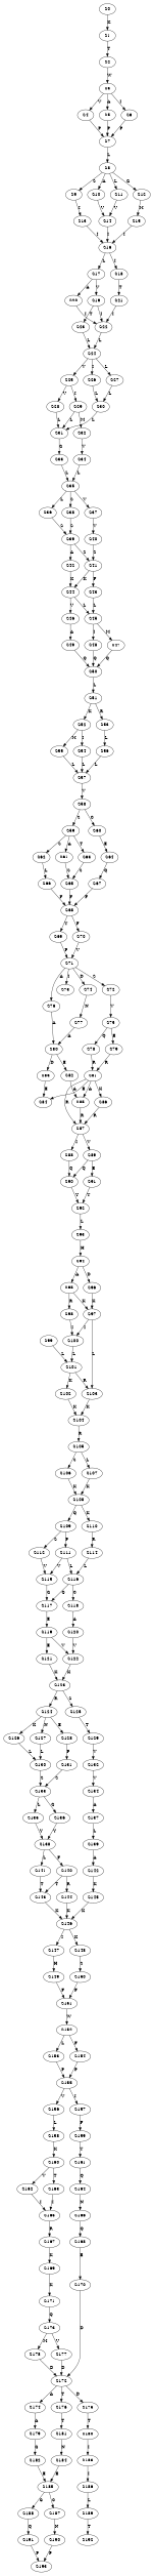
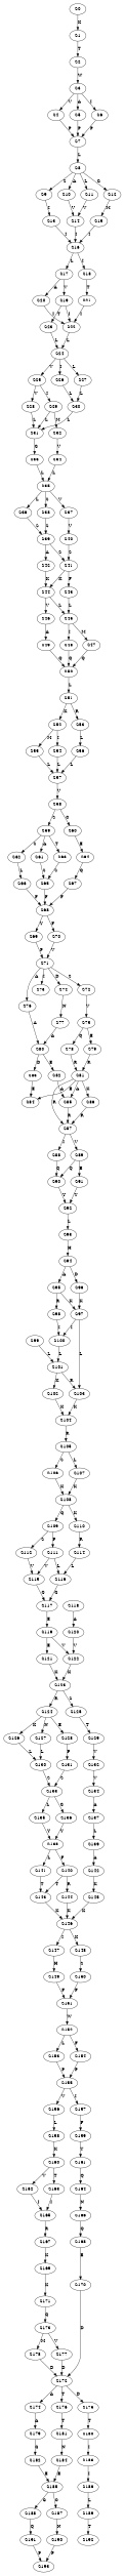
  strict digraph {
    S0
    S1
    S2
    S3
    S4
    S5
    S6
    S7
    S8
    S9
    S10
    S11
    S12
    S13
    S14
    S15
    S16
    S17
    S18
    S19
    S20
    S21
    S22
    S23
    S24
    S25
    S26
    S27
    S28
    S29
    S30
    S31
    S32
    S33
    S34
    S35
    S36
    S37
    S38
    S39
    S40
    S41
    S42
    S43
    S44
    S45
    S46
    S47
    S48
    S49
    S50
    S51
    S52
    S53
    S54
    S55
    S56
    S57
    S58
    S59
    S60
    S61
    S62
    S63
    S64
    S65
    S66
    S67
    S68
    S69
    S70
    S71
    S72
    S73
    S74
    S76
    S75
    S77
    S78
    S79
    S80
    S81
    S82
    S83
    S84
    S85
    S86
    S87
    S88
    S89
    S90
    S91
    S92
    S93
    S94
    S95
    S96
    S97
    S98
    S100
    S103
    S99
    S101
    S102
    S104
    S105
    S106
    S107
    S108
    S109
    S110
    S111
    S112
    S114
    S115
    S116
    S117
    S118
    S119
    S120
    S121
    S122
    S123
    S124
    S125
    S126
    S127
    S128
    S129
    S130
    S131
    S132
    S133
    S134
    S135
    S136
    S137
    S138
    S139
    S140
    S141
    S142
    S143
    S144
    S145
    S146
    S147
    S148
    S149
    S150
    S151
    S152
    S153
    S154
    S155
    S156
    S157
    S158
    S159
    S160
    S161
    S162
    S163
    S164
    S165
    S166
    S167
    S168
    S169
    S170
    S171
    S172
    S173
    S174
    S175
    S176
    S177
    S178
    S179
    S180
    S181
    S182
    S183
    S184
    S185
    S186
    S187
    S188
    S189
    S190
    S191
    S192
    S193
    S0 -> S1 [label=K]
    S1 -> S2 [label=T]
    S2 -> S3 [label=W]
    S3 -> S4 [label=V]
    S3 -> S5 [label=A]
    S3 -> S6 [label=I]
    S4 -> S7 [label=P]
    S5 -> S7 [label=P]
    S6 -> S7 [label=P]
    S7 -> S8 [label=L]
    S8 -> S9 [label=S]
    S8 -> S10 [label=A]
    S8 -> S11 [label=L]
    S8 -> S12 [label=G]
    S9 -> S13 [label=I]
    S10 -> S14 [label=V]
    S11 -> S14 [label=V]
    S12 -> S15 [label=M]
    S13 -> S16 [label=I]
    S14 -> S16 [label=I]
    S15 -> S16 [label=I]
    S16 -> S17 [label=L]
    S16 -> S18 [label=I]
    S17 -> S19 [label=V]
    S17 -> S20 [label=A]
    S18 -> S21 [label=T]
    S19 -> S22 [label=I]
    S19 -> S23 [label=T]
    S20 -> S22 [label=I]
    S21 -> S22 [label=I]
    S22 -> S24 [label=L]
    S23 -> S24 [label=L]
    S24 -> S25 [label=V]
    S24 -> S26 [label=I]
    S24 -> S27 [label=L]
    S25 -> S28 [label=V]
    S25 -> S29 [label=I]
    S26 -> S30 [label=L]
    S27 -> S30 [label=L]
    S28 -> S31 [label=L]
    S29 -> S31 [label=L]
    S29 -> S32 [label=M]
    S30 -> S31 [label=L]
    S31 -> S33 [label=G]
    S32 -> S34 [label=V]
    S33 -> S35 [label=L]
    S34 -> S35 [label=L]
    S35 -> S36 [label=L]
    S35 -> S37 [label=V]
    S35 -> S38 [label=S]
    S36 -> S39 [label=S]
    S37 -> S40 [label=V]
    S38 -> S39 [label=S]
    S39 -> S41 [label=S]
    S39 -> S42 [label=A]
    S40 -> S41 [label=S]
    S41 -> S43 [label=F]
    S41 -> S44 [label=K]
    S42 -> S44 [label=K]
    S43 -> S45 [label=L]
    S44 -> S45 [label=L]
    S44 -> S46 [label=V]
    S45 -> S47 [label=M]
    S45 -> S48 [label=I]
    S46 -> S49 [label=A]
    S47 -> S50 [label=Q]
    S48 -> S50 [label=Q]
    S49 -> S50 [label=Q]
    S50 -> S51 [label=L]
    S51 -> S52 [label=K]
    S51 -> S53 [label=R]
    S52 -> S54 [label=I]
    S52 -> S55 [label=M]
    S53 -> S56 [label=L]
    S54 -> S57 [label=L]
    S55 -> S57 [label=L]
    S56 -> S57 [label=L]
    S57 -> S58 [label=V]
    S58 -> S59 [label=S]
    S58 -> S60 [label=C]
    S59 -> S61 [label=A]
    S59 -> S62 [label=S]
    S59 -> S63 [label=T]
    S60 -> S64 [label=E]
    S61 -> S65 [label=S]
    S62 -> S66 [label=L]
    S63 -> S65 [label=S]
    S64 -> S67 [label=Q]
    S65 -> S68 [label=F]
    S66 -> S68 [label=F]
    S67 -> S68 [label=F]
    S68 -> S69 [label=Y]
    S68 -> S70 [label=F]
    S69 -> S71 [label=P]
    S70 -> S71 [label=V]
    S71 -> S72 [label=S]
    S71 -> S73 [label=I]
    S71 -> S74 [label=D]
    S71 -> S76 [label=A]
    S72 -> S75 [label=V]
    S74 -> S77 [label=N]
    S76 -> S80 [label=A]
    S75 -> S78 [label=Q]
    S75 -> S79 [label=E]
    S77 -> S80 [label=A]
    S78 -> S81 [label=R]
    S79 -> S81 [label=R]
    S80 -> S82 [label=E]
    S80 -> S83 [label=D]
    S81 -> S84 [label=E]
    S81 -> S85 [label=A]
    S81 -> S86 [label=K]
    S81 -> S87 [label=R]
    S82 -> S85 [label=A]
    S83 -> S84 [label=E]
    S85 -> S87 [label=R]
    S86 -> S87 [label=R]
    S87 -> S88 [label=I]
    S87 -> S89 [label=V]
    S88 -> S90 [label=Q]
    S89 -> S90 [label=Q]
    S89 -> S91 [label=E]
    S90 -> S92 [label=Y]
    S91 -> S92 [label=Y]
    S92 -> S93 [label=L]
    S93 -> S94 [label=H]
    S94 -> S95 [label=A]
    S94 -> S96 [label=D]
    S95 -> S97 [label=K]
    S95 -> S98 [label=R]
    S96 -> S97 [label=K]
    S97 -> S100 [label=I]
    S97 -> S103 [label=L]
    S98 -> S100 [label=I]
    S100 -> S101 [label=L]
    S103 -> S104 [label=K]
    S99 -> S101 [label=L]
    S101 -> S103 [label=R]
    S101 -> S102 [label=K]
    S102 -> S104 [label=K]
    S104 -> S105 [label=R]
    S105 -> S106 [label=S]
    S105 -> S107 [label=L]
    S106 -> S108 [label=K]
    S107 -> S108 [label=K]
    S108 -> S109 [label=Q]
    S108 -> S110 [label=K]
    S109 -> S111 [label=P]
    S109 -> S112 [label=S]
    S110 -> S114 [label=R]
    S111 -> S115 [label=V]
    S111 -> S116 [label=L]
    S112 -> S115 [label=V]
    S114 -> S116 [label=L]
    S115 -> S117 [label=G]
    S116 -> S117 [label=G]
-   S116 -> S118 [label=C]
    S117 -> S119 [label=E]
    S118 -> S120 [label=A]
    S119 -> S121 [label=E]
    S119 -> S122 [label=V]
    S120 -> S122 [label=V]
    S121 -> S123 [label=K]
    S122 -> S123 [label=K]
    S123 -> S124 [label=R]
    S123 -> S125 [label=S]
    S124 -> S126 [label=K]
    S124 -> S127 [label=N]
    S124 -> S128 [label=E]
    S125 -> S129 [label=T]
    S126 -> S130 [label=L]
    S127 -> S130 [label=L]
    S128 -> S131 [label=P]
    S129 -> S132 [label=V]
    S130 -> S133 [label=S]
    S131 -> S133 [label=S]
    S132 -> S134 [label=V]
    S133 -> S135 [label=L]
    S133 -> S136 [label=G]
    S134 -> S137 [label=A]
    S135 -> S138 [label=Y]
    S136 -> S138 [label=Y]
    S137 -> S139 [label=L]
    S138 -> S140 [label=F]
    S138 -> S141 [label=L]
    S139 -> S142 [label=A]
    S140 -> S143 [label=T]
    S140 -> S144 [label=R]
    S141 -> S143 [label=T]
    S142 -> S145 [label=K]
    S143 -> S146 [label=K]
    S144 -> S146 [label=K]
    S145 -> S146 [label=K]
    S146 -> S147 [label=I]
    S146 -> S148 [label=K]
    S147 -> S149 [label=H]
    S148 -> S150 [label=S]
    S149 -> S151 [label=F]
    S150 -> S151 [label=F]
    S151 -> S152 [label=W]
    S152 -> S153 [label=L]
    S152 -> S154 [label=F]
    S153 -> S155 [label=P]
    S154 -> S155 [label=P]
    S155 -> S156 [label=V]
    S155 -> S157 [label=I]
    S156 -> S158 [label=L]
    S157 -> S159 [label=F]
    S158 -> S160 [label=K]
    S159 -> S161 [label=Y]
    S160 -> S162 [label=V]
    S160 -> S163 [label=T]
    S161 -> S164 [label=Q]
    S162 -> S165 [label=I]
    S163 -> S165 [label=I]
    S164 -> S166 [label=N]
    S165 -> S167 [label=R]
    S166 -> S168 [label=Q]
    S167 -> S169 [label=K]
    S168 -> S170 [label=E]
    S169 -> S171 [label=K]
    S170 -> S172 [label=D]
    S171 -> S173 [label=Q]
    S172 -> S174 [label=A]
    S172 -> S175 [label=D]
    S172 -> S176 [label=T]
    S173 -> S177 [label=V]
    S173 -> S178 [label=M]
    S174 -> S179 [label=A]
    S175 -> S180 [label=T]
    S176 -> S181 [label=T]
    S177 -> S172 [label=D]
    S178 -> S172 [label=D]
    S179 -> S182 [label=G]
    S180 -> S183 [label=I]
    S181 -> S184 [label=N]
    S182 -> S185 [label=E]
    S183 -> S186 [label=I]
    S184 -> S185 [label=E]
    S185 -> S187 [label=C]
    S185 -> S188 [label=G]
    S186 -> S189 [label=L]
    S187 -> S190 [label=N]
    S188 -> S191 [label=Q]
    S189 -> S192 [label=T]
    S190 -> S193 [label=P]
    S191 -> S193 [label=P]
  }
